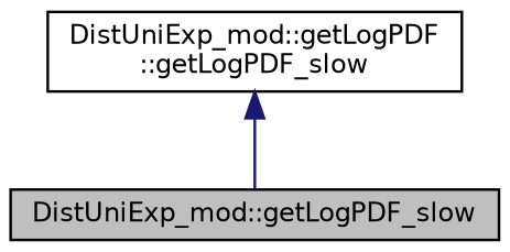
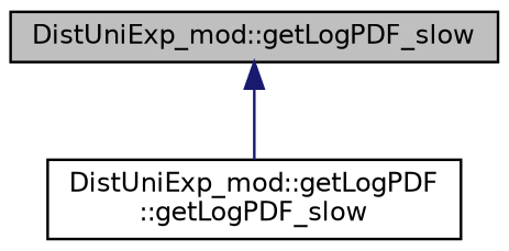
  digraph {
    rankdir=TB
    node [color=black fontname=Helvetica fontsize=10 shape=record style=filled]
    n1 [fillcolor=grey75 fontcolor=black height=0.2 label="DistUniExp_mod::getLogPDF_slow" width=0.4]
    n2 [fillcolor=white height=0.2 label="DistUniExp_mod::getLogPDF\l::getLogPDF_slow" width=0.4]
-   n2 -> n1 [color=midnightblue dir=back fontname=Helvetica fontsize=10 labelfontname=Helvetica labelfontsize=10 style=solid]
+   n1 -> n2 [color=midnightblue dir=back fontname=Helvetica fontsize=10 labelfontname=Helvetica labelfontsize=10 style=solid]
  }
